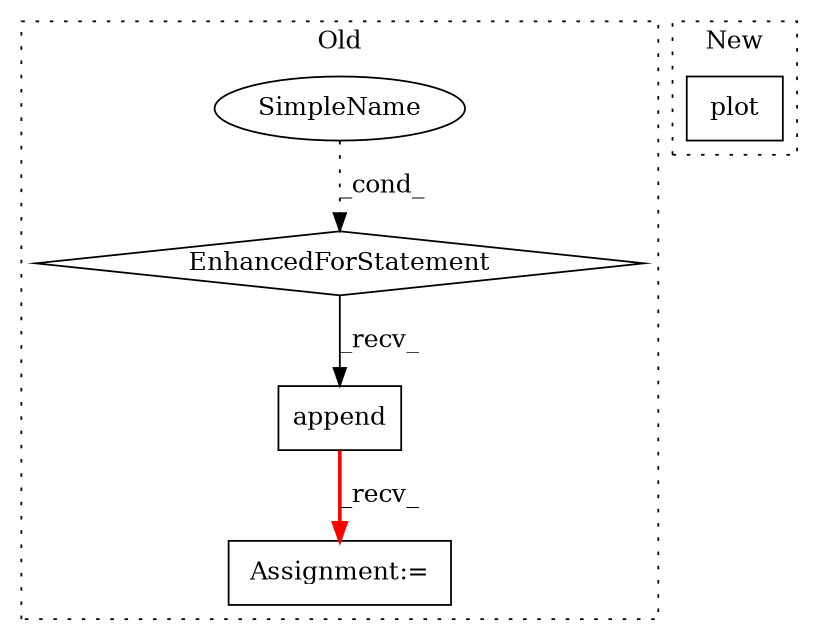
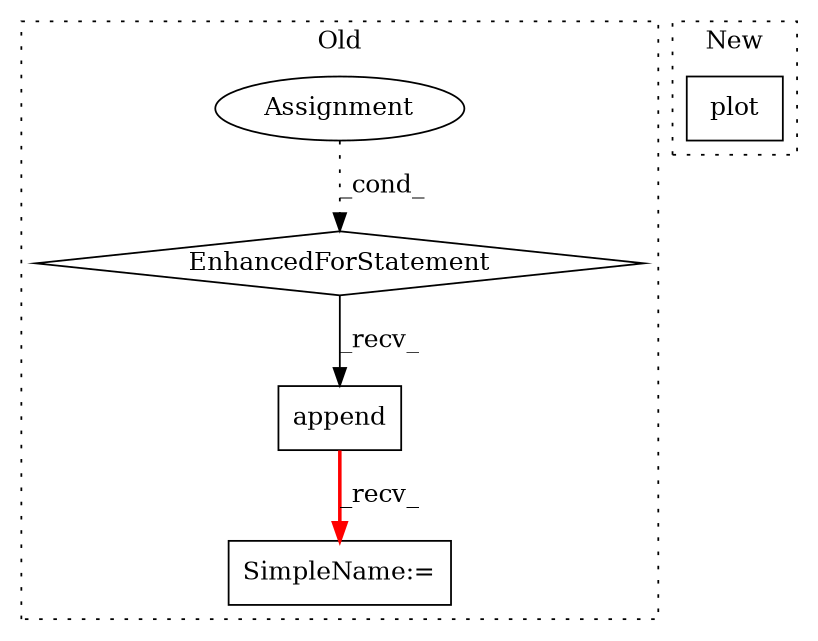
  digraph {
    fontname="DejaVu Serif"
    node [a=32 fontname="DejaVu Serif" l=1 shape=box]
    edge [color=black fontname="DejaVu Serif"]
    n1 [l="7,1" label=append s="1521,1582"]
    n2 [a=70 l="53,2" label=EnhancedForStatement s="1417,1489" shape=diamond]
-   n3 [a=42 label=SimpleName s=1474 shape=ellipse]
-   n4 [a=7 label="Assignment:=" s=1399]
+   n3 [a=42 label=Assignment s=1474 shape=ellipse]
+   n4 [a=7 label="SimpleName:=" s=1399]
    n5 [l="5,1" label=plot s="1260,1300"]
    subgraph cluster_1 {
      label=Old
      style=dotted
      n1
      n2
      n3
      n4
    }
    subgraph cluster_2 {
      label=New
      style=dotted
      n5
    }
    n1 -> n4 [color=red label=_recv_ style=bold]
    n2 -> n1 [label=_recv_ style=solid]
    n3 -> n2 [label=_cond_ style=dotted]
  }
